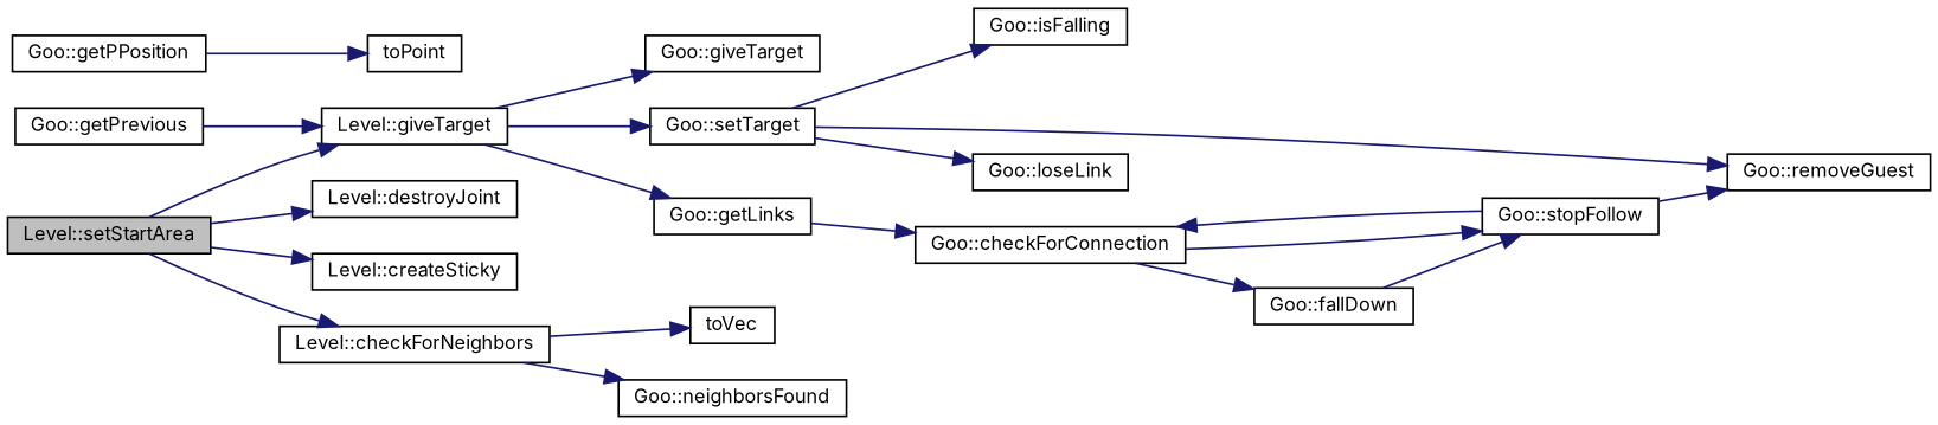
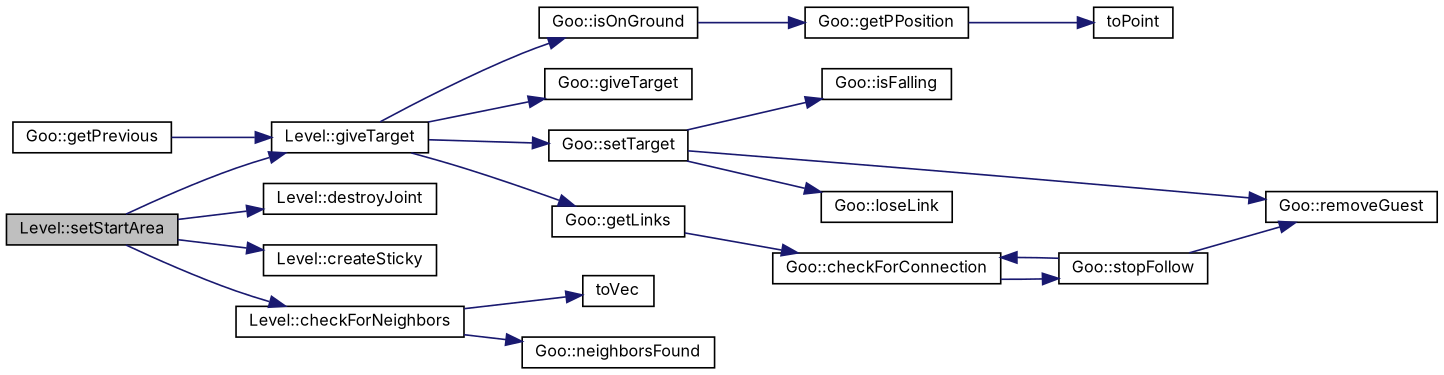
  digraph {
    fontname=Inter
    rankdir=LR
    node [color=black fillcolor=white fontname=Inter fontsize=10 shape=record style=filled]
    edge [color=midnightblue fontname=Inter fontsize=10 labelfontname=Helvetica labelfontsize=10 style=solid]
    n1 [fillcolor=grey75 fontcolor=black height=0.2 label="Level::setStartArea" width=0.4]
    n2 [height=0.2 label="Level::giveTarget" width=0.4]
    n3 [height=0.2 label="Level::destroyJoint" width=0.4]
    n4 [height=0.2 label="Level::createSticky" width=0.4]
    n5 [height=0.2 label="Level::checkForNeighbors" width=0.4]
+   n6 [height=0.2 label="Goo::isOnGround" width=0.4]
    n7 [height=0.2 label="Goo::giveTarget" width=0.4]
    n8 [height=0.2 label="Goo::setTarget" width=0.4]
    n9 [height=0.2 label="Goo::getLinks" width=0.4]
    n10 [height=0.2 label=toVec width=0.4]
    n11 [height=0.2 label="Goo::neighborsFound" width=0.4]
    n12 [height=0.2 label="Goo::getPPosition" width=0.4]
    n13 [height=0.2 label="Goo::isFalling" width=0.4]
    n14 [height=0.2 label="Goo::removeGuest" width=0.4]
    n15 [height=0.2 label="Goo::loseLink" width=0.4]
    n16 [height=0.2 label="Goo::checkForConnection" width=0.4]
    n17 [height=0.2 label="Goo::getPrevious" width=0.4]
    n18 [height=0.2 label=toPoint width=0.4]
    n19 [height=0.2 label="Goo::stopFollow" width=0.4]
-   n20 [height=0.2 label="Goo::fallDown" width=0.4]
    n1 -> n2
    n1 -> n3
    n1 -> n4
    n1 -> n5
+   n2 -> n6
    n2 -> n7
    n2 -> n8
    n2 -> n9
    n5 -> n10
    n5 -> n11
+   n6 -> n12
    n8 -> n13
    n8 -> n14
    n8 -> n15
    n9 -> n16
    n12 -> n18
    n16 -> n19
-   n16 -> n20
    n17 -> n2
    n19 -> n14
    n19 -> n16
-   n20 -> n19
  }
